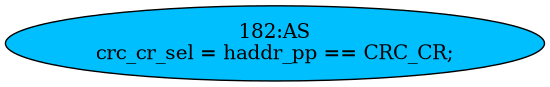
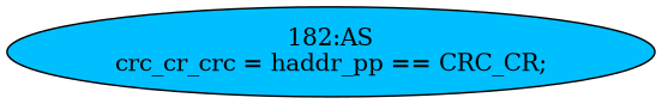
  strict digraph {
    rankdir=LR
-   n1 [ast="<pyverilog.vparser.ast.Assign object at 0x7fba378ba4d0>" def_var="['crc_cr_sel']" fillcolor=deepskyblue label="182:AS\ncrc_cr_sel = haddr_pp == CRC_CR;" statements="[]" style=filled typ=Assign use_var="['haddr_pp', 'CRC_CR']"]
+   n1 [ast="<pyverilog.vparser.ast.Assign object at 0x7fba378ba4d0>" def_var="['crc_cr_sel']" fillcolor=deepskyblue label="182:AS\ncrc_cr_crc = haddr_pp == CRC_CR;" statements="[]" style=filled typ=Assign use_var="['haddr_pp', 'CRC_CR']"]
  }
